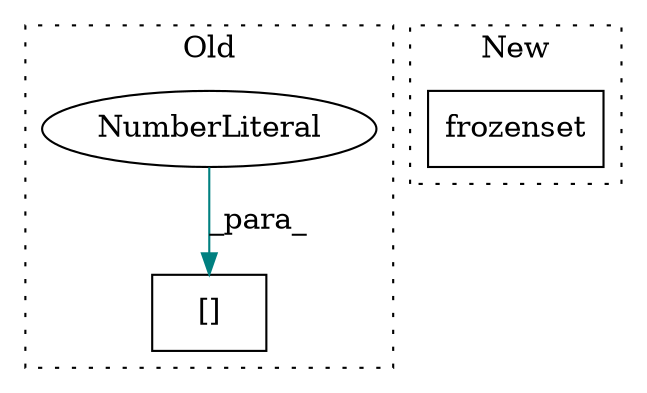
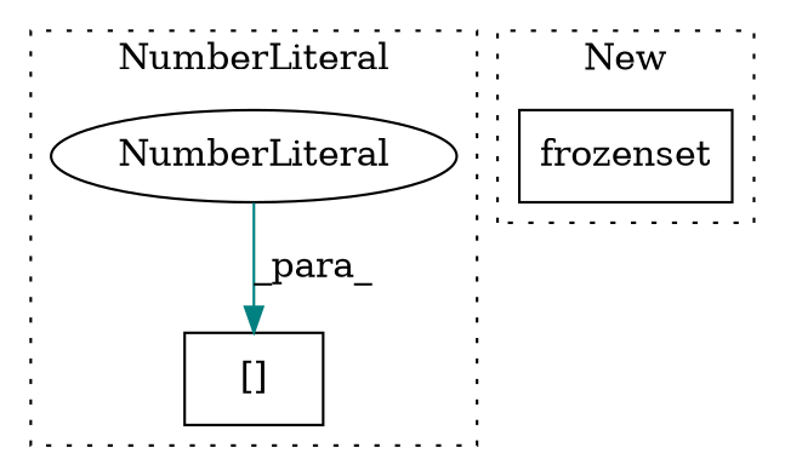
  digraph {
    node [shape=box]
    n1 [a=2 l="2,1" label="[]" s="8655,8658"]
    n2 [a=34 l=1 label=NumberLiteral s=8657 shape=ellipse]
    n3 [a=32 l="10,1" label=frozenset s="8649,8663"]
    subgraph cluster_1 {
-     label=Old
+     label=NumberLiteral
      style=dotted
      n1
      n2
    }
    subgraph cluster_2 {
      label=New
      style=dotted
      n3
    }
    n2 -> n1 [label=_para_ color=teal]
  }
